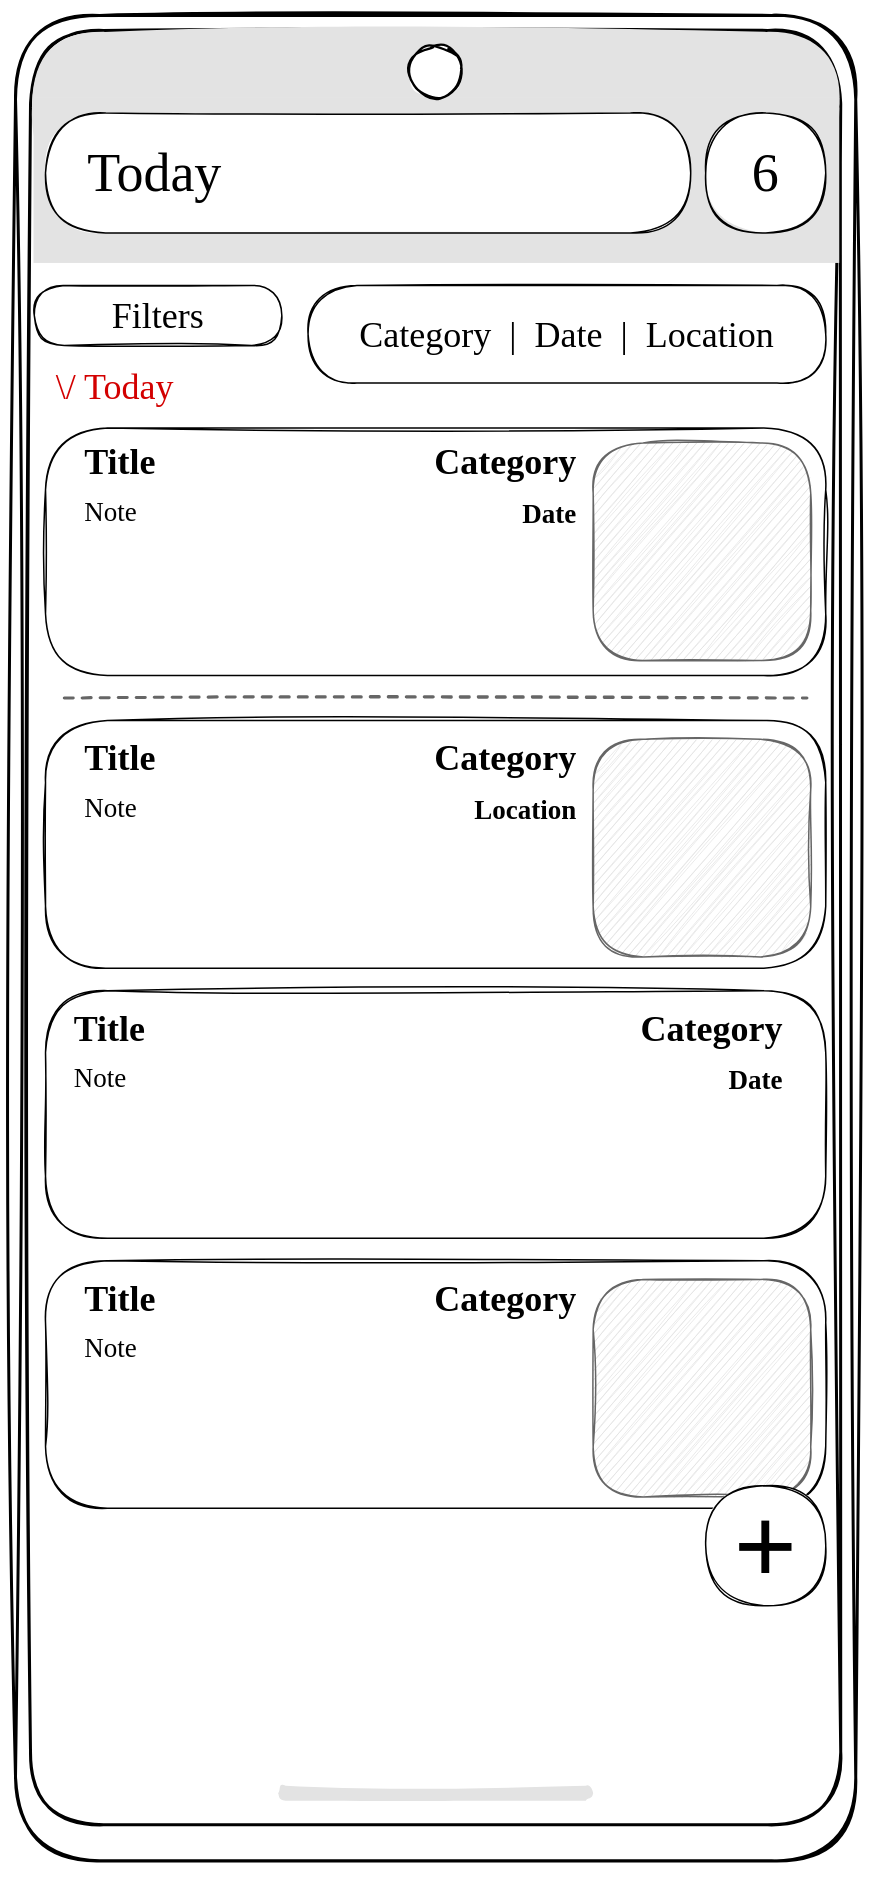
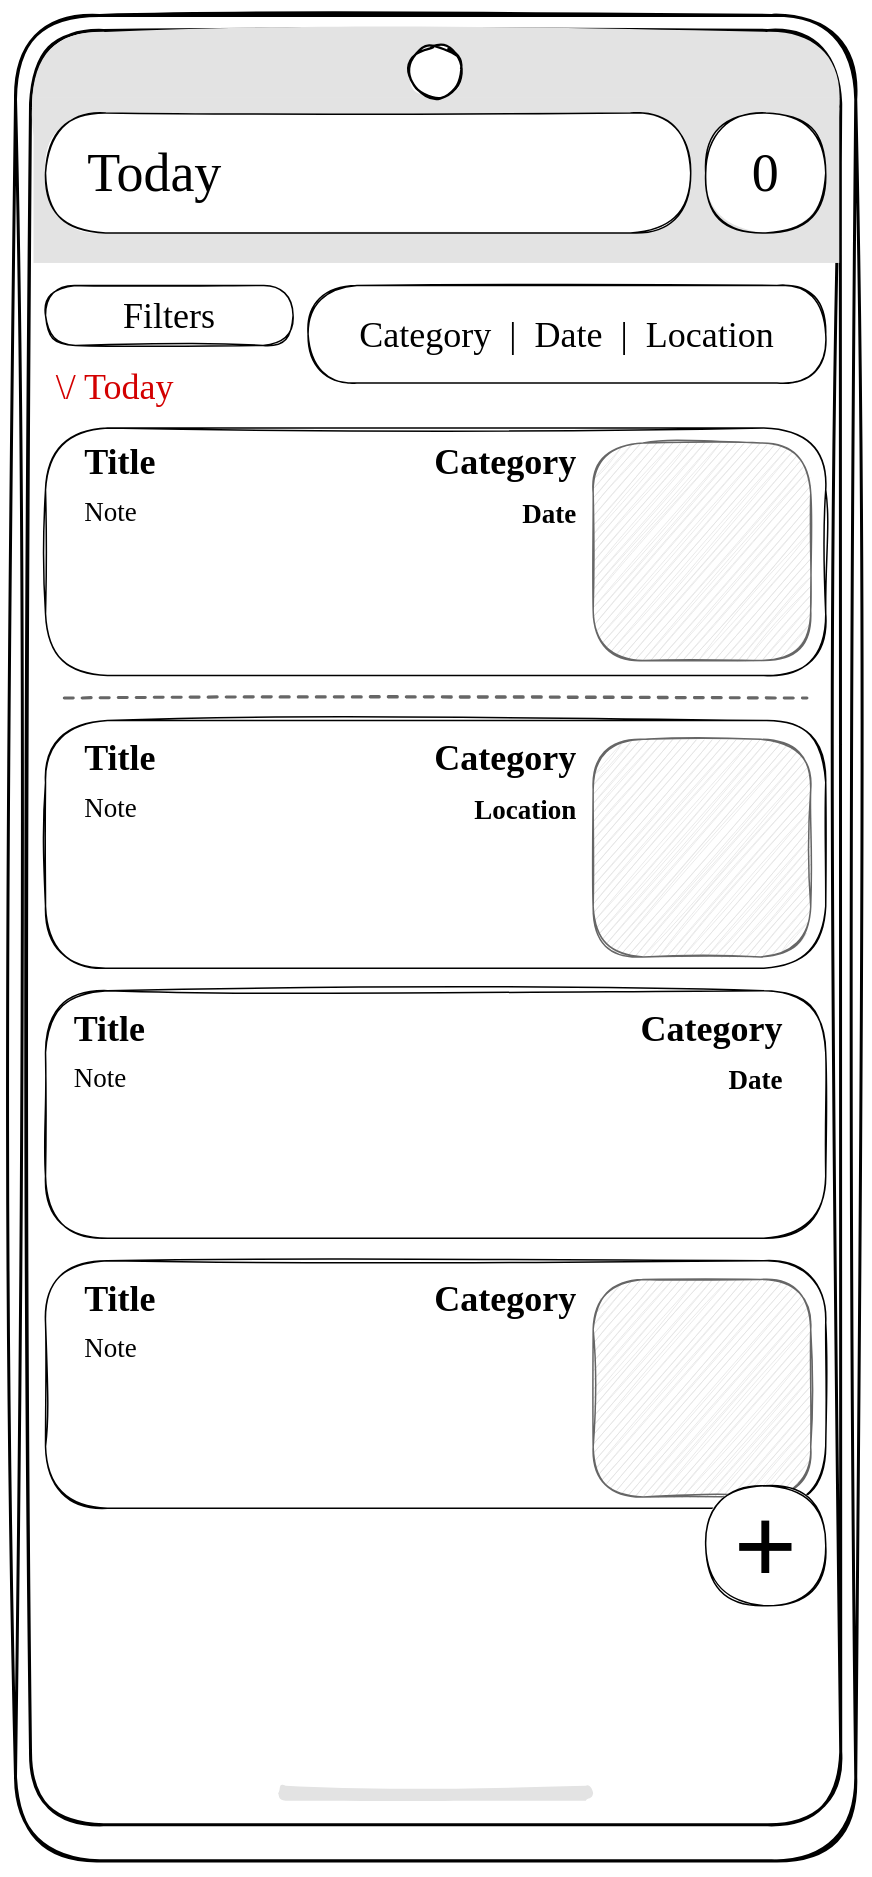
  <mxCell id="0" />
  <mxCell id="1" parent="0" />
  <mxCell id="2" value="" style="rounded=1;whiteSpace=wrap;html=1;arcSize=10;flipH=0;strokeColor=default;fillColor=#FFFFFF;strokeWidth=4;glass=0;shadow=0;fontFamily=Georgia;sketch=1;curveFitting=1;jiggle=2;" vertex="1" parent="1"><mxGeometry x="20" y="20" width="1120" height="2460" as="geometry" /></mxCell>
  <mxCell id="3" value="" style="rounded=1;whiteSpace=wrap;html=1;arcSize=9;flipH=0;strokeColor=default;fillColor=#FFFFFF;strokeWidth=4;glass=0;shadow=0;fontFamily=Georgia;sketch=1;curveFitting=1;jiggle=2;" vertex="1" parent="1"><mxGeometry width="1080" height="2392" as="geometry" x="40" y="40" /></mxCell>
  <mxCell id="4" value="" style="rounded=1;whiteSpace=wrap;html=1;arcSize=50;flipH=0;strokeColor=none;fillColor=#E3E3E3;strokeWidth=30;glass=0;fontFamily=Georgia;sketch=1;curveFitting=1;jiggle=2;fillStyle=solid;" vertex="1" parent="1"><mxGeometry x="370" y="2380" width="420" height="20" as="geometry" /></mxCell>
  <mxCell id="5" value="" style="rounded=1;whiteSpace=wrap;html=1;arcSize=49;flipH=0;strokeWidth=0;glass=0;shadow=0;fillColor=#E3E3E3;fontColor=#333333;strokeColor=none;fontFamily=Georgia;sketch=1;curveFitting=1;jiggle=2;fillStyle=solid;" vertex="1" parent="1"><mxGeometry x="42" y="42" width="1076" height="198" as="geometry" /></mxCell>
  <mxCell id="6" value="" style="rounded=0;whiteSpace=wrap;html=1;arcSize=9;flipH=0;strokeColor=none;fillColor=#E3E3E3;strokeWidth=0;glass=0;shadow=0;fontColor=#333333;fontFamily=Georgia;fillStyle=solid;" vertex="1" parent="1"><mxGeometry x="44" y="130" width="1074" height="220" as="geometry" /></mxCell>
  <mxCell id="7" value="&lt;div&gt;&lt;br&gt;&lt;/div&gt;&lt;div&gt;&lt;br&gt;&lt;/div&gt;" style="ellipse;whiteSpace=wrap;html=1;aspect=fixed;strokeWidth=3;fontFamily=Georgia;sketch=1;curveFitting=1;jiggle=2;fillStyle=solid;" vertex="1" parent="1"><mxGeometry x="545" y="60" width="70" height="70" as="geometry" /></mxCell>
  <mxCell id="8" value="&lt;div align=&quot;left&quot;&gt;&lt;font style=&quot;font-size: 72px;&quot;&gt;&amp;nbsp; &amp;nbsp;Today&lt;/font&gt;&lt;/div&gt;" style="rounded=1;whiteSpace=wrap;html=1;arcSize=50;flipH=0;strokeWidth=2;glass=0;shadow=0;fillColor=#FFFFFF;strokeColor=default;gradientColor=none;fillStyle=auto;fontFamily=Georgia;align=left;sketch=1;curveFitting=1;jiggle=2;" vertex="1" parent="1"><mxGeometry x="60" y="150" width="860" height="160" as="geometry" /></mxCell>
- <mxCell id="9" value="&lt;div&gt;&lt;font style=&quot;font-size: 72px;&quot;&gt;6&lt;/font&gt;&lt;/div&gt;" style="rounded=1;whiteSpace=wrap;html=1;arcSize=50;flipH=0;strokeWidth=2;glass=0;shadow=0;fillColor=#FFFFFF;strokeColor=default;gradientColor=none;fillStyle=auto;fontFamily=Georgia;sketch=1;curveFitting=1;jiggle=2;" vertex="1" parent="1"><mxGeometry x="940" y="150" width="160" height="160" as="geometry" /></mxCell>
- <mxCell id="10" value="&lt;div align=&quot;center&quot;&gt;&lt;font style=&quot;font-size: 48px;&quot;&gt;&amp;nbsp; Filters&amp;nbsp;&amp;nbsp;&lt;/font&gt;&lt;/div&gt;" style="rounded=1;whiteSpace=wrap;html=1;arcSize=50;flipH=0;strokeWidth=2;glass=0;shadow=0;fillColor=#FFFFFF;strokeColor=default;gradientColor=none;fillStyle=auto;fontFamily=Georgia;align=center;sketch=1;curveFitting=1;jiggle=2;" vertex="1" parent="1"><mxGeometry x="45" y="380" width="330" height="80" as="geometry" /></mxCell>
+ <mxCell id="9" value="&lt;div&gt;&lt;font style=&quot;font-size: 72px;&quot;&gt;0&lt;/font&gt;&lt;/div&gt;" style="rounded=1;whiteSpace=wrap;html=1;arcSize=50;flipH=0;strokeWidth=2;glass=0;shadow=0;fillColor=#FFFFFF;strokeColor=default;gradientColor=none;fillStyle=auto;fontFamily=Georgia;sketch=1;curveFitting=1;jiggle=2;" vertex="1" parent="1"><mxGeometry x="940" y="150" width="160" height="160" as="geometry" /></mxCell>
+ <mxCell id="10" value="&lt;div align=&quot;center&quot;&gt;&lt;font style=&quot;font-size: 48px;&quot;&gt;&amp;nbsp; Filters&amp;nbsp;&amp;nbsp;&lt;/font&gt;&lt;/div&gt;" style="rounded=1;whiteSpace=wrap;html=1;arcSize=50;flipH=0;strokeWidth=2;glass=0;shadow=0;fillColor=#FFFFFF;strokeColor=default;gradientColor=none;fillStyle=auto;fontFamily=Georgia;align=center;sketch=1;curveFitting=1;jiggle=2;" vertex="1" parent="1"><mxGeometry x="60" y="380" width="330" height="80" as="geometry" /></mxCell>
  <mxCell id="11" value="&lt;font style=&quot;font-size: 48px;&quot;&gt;Category&amp;nbsp; |&amp;nbsp; Date&amp;nbsp; |&amp;nbsp; Location&lt;/font&gt;" style="rounded=1;whiteSpace=wrap;html=1;arcSize=50;flipH=0;strokeWidth=2;glass=0;shadow=0;fillColor=#FFFFFF;strokeColor=default;gradientColor=none;fillStyle=auto;fontFamily=Georgia;sketch=1;curveFitting=1;jiggle=2;" vertex="1" parent="1"><mxGeometry x="410" y="380" width="690" height="130" as="geometry" /></mxCell>
  <mxCell id="12" value="" style="rounded=1;whiteSpace=wrap;html=1;arcSize=25;flipH=0;strokeWidth=2;glass=0;shadow=0;fillColor=#FFFFFF;strokeColor=default;gradientColor=none;fillStyle=auto;fontFamily=Georgia;sketch=1;curveFitting=1;jiggle=2;" vertex="1" parent="1"><mxGeometry x="60" y="570" width="1040" height="330" as="geometry" /></mxCell>
  <mxCell id="13" value="" style="rounded=1;whiteSpace=wrap;html=1;arcSize=25;flipH=0;strokeWidth=2;glass=0;shadow=0;fillColor=#FFFFFF;strokeColor=default;gradientColor=none;fillStyle=auto;fontFamily=Georgia;sketch=1;curveFitting=1;jiggle=2;" vertex="1" parent="1"><mxGeometry x="60" y="960" width="1040" height="330" as="geometry" /></mxCell>
  <mxCell id="14" value="" style="endArrow=none;dashed=1;html=1;rounded=0;fontFamily=Georgia;fontSize=12;fontColor=#4E4E4E;strokeWidth=4;strokeColor=#666666;fillColor=#f5f5f5;sketch=1;curveFitting=1;jiggle=2;" edge="1" parent="1"><mxGeometry width="50" height="50" relative="1" as="geometry"><mxPoint x="85" y="930" as="sourcePoint" /><mxPoint x="1075" y="930" as="targetPoint" /></mxGeometry></mxCell>
  <mxCell id="15" value="" style="rounded=1;whiteSpace=wrap;html=1;arcSize=25;flipH=0;strokeWidth=2;glass=0;shadow=0;fillColor=#FFFFFF;strokeColor=default;gradientColor=none;fillStyle=auto;fontFamily=Georgia;sketch=1;curveFitting=1;jiggle=2;" vertex="1" parent="1"><mxGeometry x="60" y="1320" width="1040" height="330" as="geometry" /></mxCell>
  <mxCell id="16" value="" style="rounded=1;whiteSpace=wrap;html=1;arcSize=25;flipH=0;strokeWidth=2;glass=0;shadow=0;fillColor=#FFFFFF;strokeColor=default;gradientColor=none;fillStyle=auto;fontFamily=Georgia;sketch=1;curveFitting=1;jiggle=2;" vertex="1" parent="1"><mxGeometry x="60" y="1680" width="1040" height="330" as="geometry" /></mxCell>
  <mxCell id="17" value="&lt;div align=&quot;left&quot;&gt;&lt;font face=&quot;Georgia&quot; style=&quot;font-size: 48px; color: rgb(211, 0, 0);&quot;&gt;&amp;nbsp;&lt;/font&gt;&lt;font face=&quot;Georgia&quot; style=&quot;font-size: 48px; color: rgb(211, 0, 0);&quot;&gt;&lt;/font&gt;&lt;font face=&quot;Georgia&quot; style=&quot;font-size: 48px; color: rgb(211, 0, 0);&quot;&gt;\/ Today&lt;/font&gt;&lt;/div&gt;" style="text;html=1;align=left;verticalAlign=middle;whiteSpace=wrap;rounded=0;fontFamily=Helvetica;fontSize=12;fontColor=default;sketch=1;curveFitting=1;jiggle=2;" vertex="1" parent="1"><mxGeometry x="60" y="480" width="290" height="70" as="geometry" /></mxCell>
  <mxCell id="18" value="" style="rounded=1;whiteSpace=wrap;html=1;arcSize=23;flipH=0;strokeWidth=2;glass=0;shadow=0;fillColor=#E3E3E3;strokeColor=#666666;fillStyle=dots;fontFamily=Georgia;fontColor=#333333;sketch=1;curveFitting=1;jiggle=2;" vertex="1" parent="1"><mxGeometry x="790" y="590" width="290" height="290" as="geometry" /></mxCell>
  <mxCell id="19" value="&lt;h1 style=&quot;margin-top: 0px;&quot;&gt;&lt;font face=&quot;Georgia&quot; style=&quot;font-size: 48px;&quot;&gt;Title&lt;/font&gt;&lt;/h1&gt;&lt;p&gt;&lt;font face=&quot;Georgia&quot; style=&quot;font-size: 36px;&quot;&gt;Note&lt;/font&gt;&lt;/p&gt;" style="text;html=1;whiteSpace=wrap;overflow=hidden;rounded=0;fontFamily=Helvetica;fontSize=12;fontColor=default;sketch=1;curveFitting=1;jiggle=2;" vertex="1" parent="1"><mxGeometry x="110" y="580" width="660" height="260" as="geometry" /></mxCell>
  <mxCell id="20" value="&lt;div align=&quot;right&quot;&gt;&lt;font face=&quot;Georgia&quot; style=&quot;font-size: 48px;&quot;&gt;&lt;b&gt;Category&lt;/b&gt;&lt;/font&gt;&lt;/div&gt;" style="text;html=1;align=right;verticalAlign=middle;whiteSpace=wrap;rounded=0;fontFamily=Helvetica;fontSize=12;fontColor=default;sketch=1;curveFitting=1;jiggle=2;" vertex="1" parent="1"><mxGeometry x="550" y="580" width="220" height="70" as="geometry" /></mxCell>
  <mxCell id="21" value="&lt;div align=&quot;right&quot;&gt;&lt;font face=&quot;Georgia&quot; style=&quot;font-size: 48px;&quot;&gt;&lt;b&gt;Category&lt;/b&gt;&lt;/font&gt;&lt;/div&gt;" style="text;html=1;align=right;verticalAlign=middle;whiteSpace=wrap;rounded=0;fontFamily=Helvetica;fontSize=12;fontColor=default;sketch=1;curveFitting=1;jiggle=2;" vertex="1" parent="1"><mxGeometry x="550" y="975" width="220" height="70" as="geometry" /></mxCell>
  <mxCell id="22" value="&lt;h1 style=&quot;margin-top: 0px;&quot;&gt;&lt;font face=&quot;Georgia&quot; style=&quot;font-size: 48px;&quot;&gt;Title&lt;/font&gt;&lt;/h1&gt;&lt;p&gt;&lt;font face=&quot;Georgia&quot; style=&quot;font-size: 36px;&quot;&gt;Note&lt;/font&gt;&lt;/p&gt;" style="text;html=1;whiteSpace=wrap;overflow=hidden;rounded=0;fontFamily=Helvetica;fontSize=12;fontColor=default;sketch=1;curveFitting=1;jiggle=2;" vertex="1" parent="1"><mxGeometry x="110" y="975" width="660" height="260" as="geometry" /></mxCell>
  <mxCell id="23" value="" style="rounded=1;whiteSpace=wrap;html=1;arcSize=23;flipH=0;strokeWidth=2;glass=0;shadow=0;fillColor=#E3E3E3;strokeColor=#666666;fillStyle=dots;fontFamily=Georgia;fontColor=#333333;sketch=1;curveFitting=1;jiggle=2;" vertex="1" parent="1"><mxGeometry x="790" y="985" width="290" height="290" as="geometry" /></mxCell>
  <mxCell id="24" value="&lt;h1 style=&quot;margin-top: 0px;&quot;&gt;&lt;font face=&quot;Georgia&quot; style=&quot;font-size: 48px;&quot;&gt;Title&lt;/font&gt;&lt;/h1&gt;&lt;p&gt;&lt;font face=&quot;Georgia&quot; style=&quot;font-size: 36px;&quot;&gt;Note&lt;/font&gt;&lt;/p&gt;" style="text;html=1;whiteSpace=wrap;overflow=hidden;rounded=0;fontFamily=Helvetica;fontSize=12;fontColor=default;sketch=1;curveFitting=1;jiggle=2;" vertex="1" parent="1"><mxGeometry x="96" y="1335" width="664" height="260" as="geometry" /></mxCell>
  <mxCell id="25" value="&lt;div align=&quot;right&quot;&gt;&lt;font face=&quot;Georgia&quot; style=&quot;font-size: 48px;&quot;&gt;&lt;b&gt;Category&lt;/b&gt;&lt;/font&gt;&lt;/div&gt;" style="text;html=1;align=right;verticalAlign=middle;whiteSpace=wrap;rounded=0;fontFamily=Helvetica;fontSize=12;fontColor=default;sketch=1;curveFitting=1;jiggle=2;" vertex="1" parent="1"><mxGeometry x="550" y="1695" width="220" height="70" as="geometry" /></mxCell>
  <mxCell id="26" value="&lt;h1 style=&quot;margin-top: 0px;&quot;&gt;&lt;font face=&quot;Georgia&quot; style=&quot;font-size: 48px;&quot;&gt;Title&lt;/font&gt;&lt;/h1&gt;&lt;p&gt;&lt;font face=&quot;Georgia&quot; style=&quot;font-size: 36px;&quot;&gt;Note&lt;/font&gt;&lt;/p&gt;" style="text;html=1;whiteSpace=wrap;overflow=hidden;rounded=0;fontFamily=Helvetica;fontSize=12;fontColor=default;sketch=1;curveFitting=1;jiggle=2;" vertex="1" parent="1"><mxGeometry x="110" y="1695" width="660" height="260" as="geometry" /></mxCell>
  <mxCell id="27" value="" style="rounded=1;whiteSpace=wrap;html=1;arcSize=23;flipH=0;strokeWidth=2;glass=0;shadow=0;fillColor=#E3E3E3;strokeColor=#666666;fillStyle=dots;fontFamily=Georgia;fontColor=#333333;sketch=1;curveFitting=1;jiggle=2;" vertex="1" parent="1"><mxGeometry x="790" y="1705" width="290" height="290" as="geometry" /></mxCell>
  <mxCell id="28" value="&lt;b&gt;&lt;font style=&quot;font-size: 150px;&quot; data-font-src=&quot;https://fonts.googleapis.com/css?family=Jolly+Lodger&quot;&gt;+&lt;/font&gt;&lt;/b&gt;" style="rounded=1;whiteSpace=wrap;html=1;arcSize=50;flipH=0;strokeWidth=2;glass=0;shadow=0;fillColor=#FFFFFF;strokeColor=default;gradientColor=none;fillStyle=auto;fontFamily=Georgia;sketch=1;curveFitting=1;jiggle=2;" vertex="1" parent="1"><mxGeometry x="940" y="1980" width="160" height="160" as="geometry" /></mxCell>
  <mxCell id="29" value="&lt;div align=&quot;right&quot;&gt;&lt;font face=&quot;Georgia&quot; style=&quot;font-size: 48px;&quot;&gt;&lt;b&gt;Category&lt;/b&gt;&lt;/font&gt;&lt;/div&gt;" style="text;html=1;align=right;verticalAlign=middle;whiteSpace=wrap;rounded=0;fontFamily=Helvetica;fontSize=12;fontColor=default;sketch=1;curveFitting=1;jiggle=2;" vertex="1" parent="1"><mxGeometry x="825" y="1335" width="220" height="70" as="geometry" /></mxCell>
  <mxCell id="30" value="&lt;div align=&quot;right&quot;&gt;&lt;b&gt;&lt;font style=&quot;font-size: 36px;&quot; face=&quot;Georgia&quot;&gt;Date&lt;/font&gt;&lt;/b&gt;&lt;/div&gt;" style="text;html=1;align=right;verticalAlign=middle;whiteSpace=wrap;rounded=0;fontFamily=Helvetica;fontSize=12;fontColor=default;sketch=1;curveFitting=1;jiggle=2;" vertex="1" parent="1"><mxGeometry x="550" y="650" width="220" height="70" as="geometry" /></mxCell>
  <mxCell id="31" value="&lt;div align=&quot;right&quot;&gt;&lt;b&gt;&lt;font style=&quot;font-size: 36px;&quot; face=&quot;Georgia&quot;&gt;Location&lt;/font&gt;&lt;/b&gt;&lt;/div&gt;" style="text;html=1;align=right;verticalAlign=middle;whiteSpace=wrap;rounded=0;fontFamily=Helvetica;fontSize=12;fontColor=default;sketch=1;curveFitting=1;jiggle=2;" vertex="1" parent="1"><mxGeometry x="550" y="1045" width="220" height="70" as="geometry" /></mxCell>
  <mxCell id="32" value="&lt;div align=&quot;right&quot;&gt;&lt;b&gt;&lt;font style=&quot;font-size: 36px;&quot; face=&quot;Georgia&quot;&gt;Date&lt;/font&gt;&lt;/b&gt;&lt;/div&gt;" style="text;html=1;align=right;verticalAlign=middle;whiteSpace=wrap;rounded=0;fontFamily=Helvetica;fontSize=12;fontColor=default;sketch=1;curveFitting=1;jiggle=2;" vertex="1" parent="1"><mxGeometry x="825" y="1405" width="220" height="70" as="geometry" /></mxCell>
